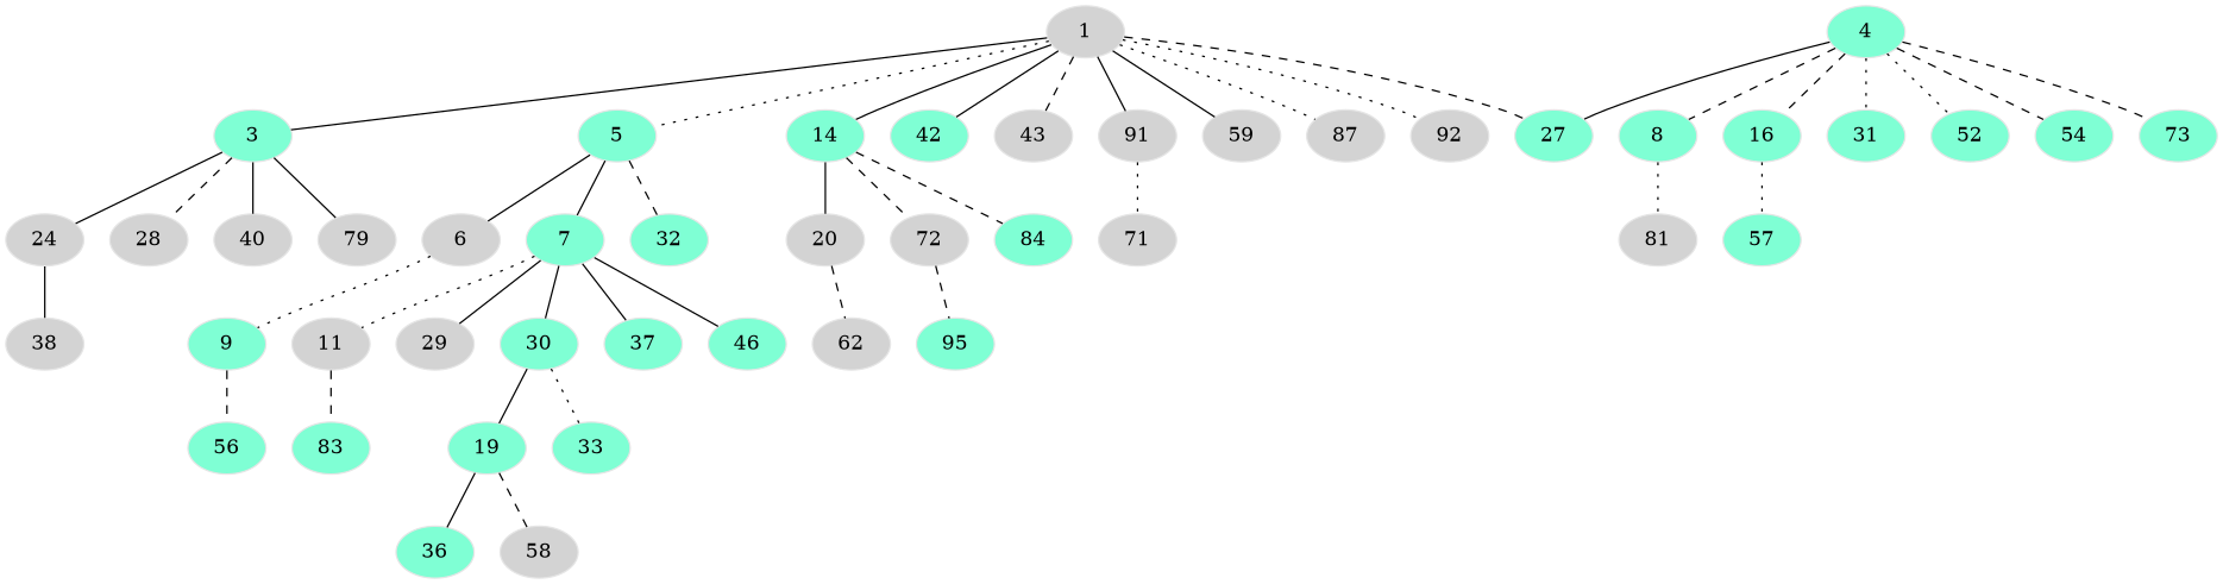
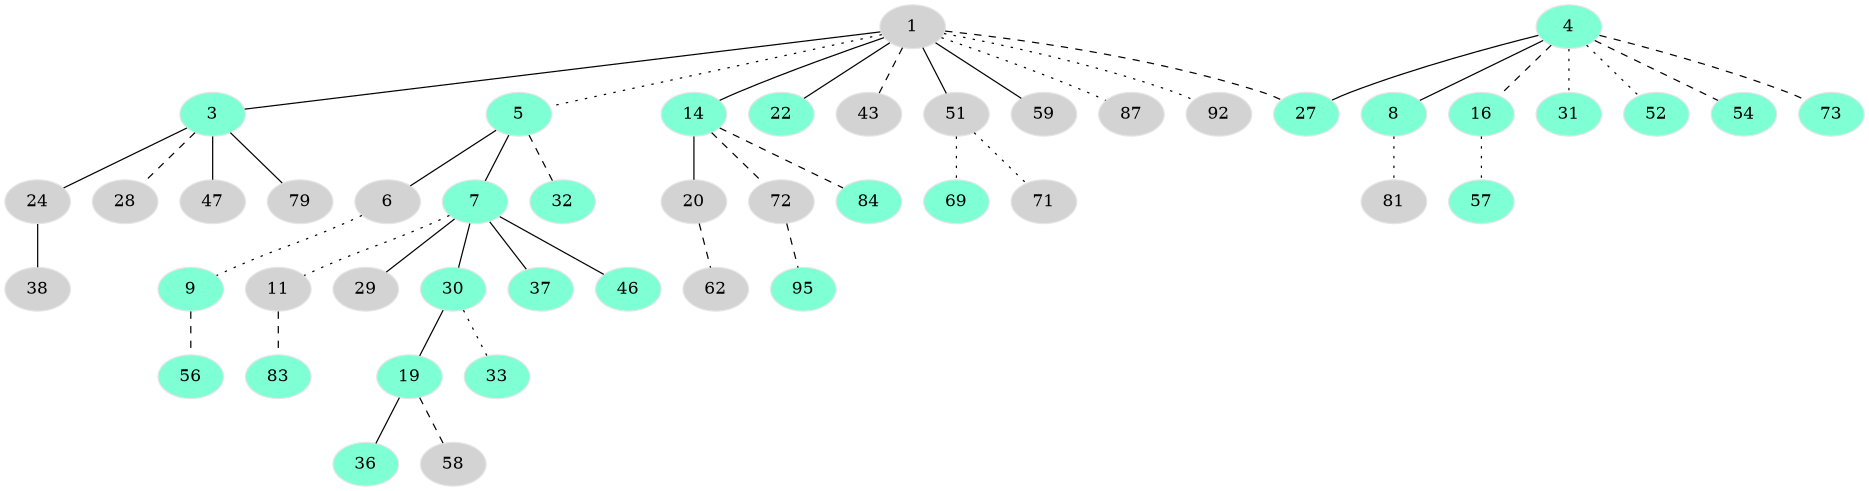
  graph {
    node [color=gray90 fillcolor=aquamarine style=filled]
    edge [style=solid]
    1 [fillcolor=lightgrey super="+2"]
    3
    5
    14 [super="+15+18+17"]
-   22 [label=42]
+   22
    43 [fillcolor=lightgrey super="+85"]
-   51 [fillcolor=lightgrey super="+68" label=91]
+   51 [fillcolor=lightgrey super="+68"]
    59 [fillcolor=lightgrey super="+90"]
    87 [fillcolor=lightgrey]
    92 [fillcolor=lightgrey]
    27
    24 [fillcolor=lightgrey super="+48"]
    28 [fillcolor=lightgrey super="+42"]
-   47 [fillcolor=lightgrey super="+55" label=40]
+   47 [fillcolor=lightgrey super="+55"]
    79 [fillcolor=lightgrey]
    4 [super="+12"]
    8 [super="+21+34"]
    16
    31
    52 [super="+53"]
    54
    73
    6 [fillcolor=lightgrey]
    7 [super="+40+23+25+13"]
    32 [super="+93"]
    20 [fillcolor=lightgrey]
    72 [fillcolor=lightgrey super="+74"]
    84
+   69 [super="+70"]
    71 [fillcolor=lightgrey super="+77"]
    38 [fillcolor=lightgrey]
    81 [fillcolor=lightgrey]
    57 [super="+76"]
    9 [super="+10"]
    11 [fillcolor=lightgrey]
    29 [fillcolor=lightgrey super="+63"]
    30
    37 [super="+60"]
    46 [super="+91+86"]
    56
    83
    19 [super="+26"]
    36 [super="+49+50"]
    58 [fillcolor=lightgrey]
    33
    62 [fillcolor=lightgrey]
    95
    1 -- 3
    1 -- 5 [style=dotted]
    1 -- 14
    1 -- 22
    1 -- 43 [style=dashed]
    1 -- 51
    1 -- 59
    1 -- 87 [style=dotted]
    1 -- 92 [style=dotted]
    1 -- 27 [style=dashed]
    3 -- 24
    3 -- 28 [style=dashed]
    3 -- 47
    3 -- 79
    5 -- 6
    5 -- 7
    5 -- 32 [style=dashed]
    14 -- 20
    14 -- 72 [style=dashed]
    14 -- 84 [style=dashed]
+   51 -- 69 [style=dotted]
    51 -- 71 [style=dotted]
    24 -- 38
    4 -- 27
-   4 -- 8 [style=dashed]
+   4 -- 8
    4 -- 16 [style=dashed]
    4 -- 31 [style=dotted]
    4 -- 52 [style=dotted]
    4 -- 54 [style=dashed]
    4 -- 73 [style=dashed]
    8 -- 81 [style=dotted]
    16 -- 57 [style=dotted]
    6 -- 9 [style=dotted]
    7 -- 11 [style=dotted]
    7 -- 29
    7 -- 30
    7 -- 37
    7 -- 46
    20 -- 62 [style=dashed]
    72 -- 95 [style=dashed]
    9 -- 56 [style=dashed]
    11 -- 83 [style=dashed]
    30 -- 19
    30 -- 33 [style=dotted]
    19 -- 36
    19 -- 58 [style=dashed]
  }
